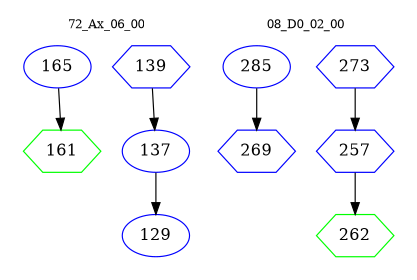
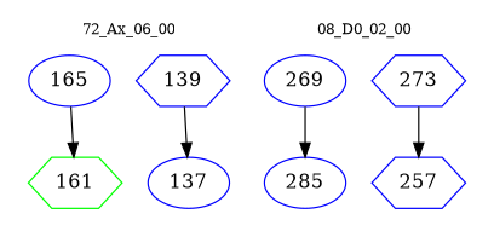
  digraph {
    node [color=blue shape=hexagon]
    edge [color=black]
    n1 [label=139]
    n2 [label=137 shape=ellipse]
    n3 [label=165 shape=ellipse]
-   n4 [label=129 shape=ellipse]
    n5 [color=green label=161]
    n6 [label=273]
    n7 [label=257]
    n8 [label=285 shape=ellipse]
-   n9 [color=green label=262]
-   n10 [label=269]
+   n10 [label=269 shape=ellipse]
    subgraph cluster_1 {
      color=white
      fontsize=10
      label="72_Ax_06_00"
      n1
      n2
      n3
-     n4
      n5
    }
    subgraph cluster_2 {
      color=white
      fontsize=10
      label="08_D0_02_00"
      n6
      n7
      n8
-     n9
      n10
    }
    n1 -> n2
-   n2 -> n4
    n3 -> n5
    n6 -> n7
-   n7 -> n9
-   n8 -> n10
+   n10 -> n8
  }
